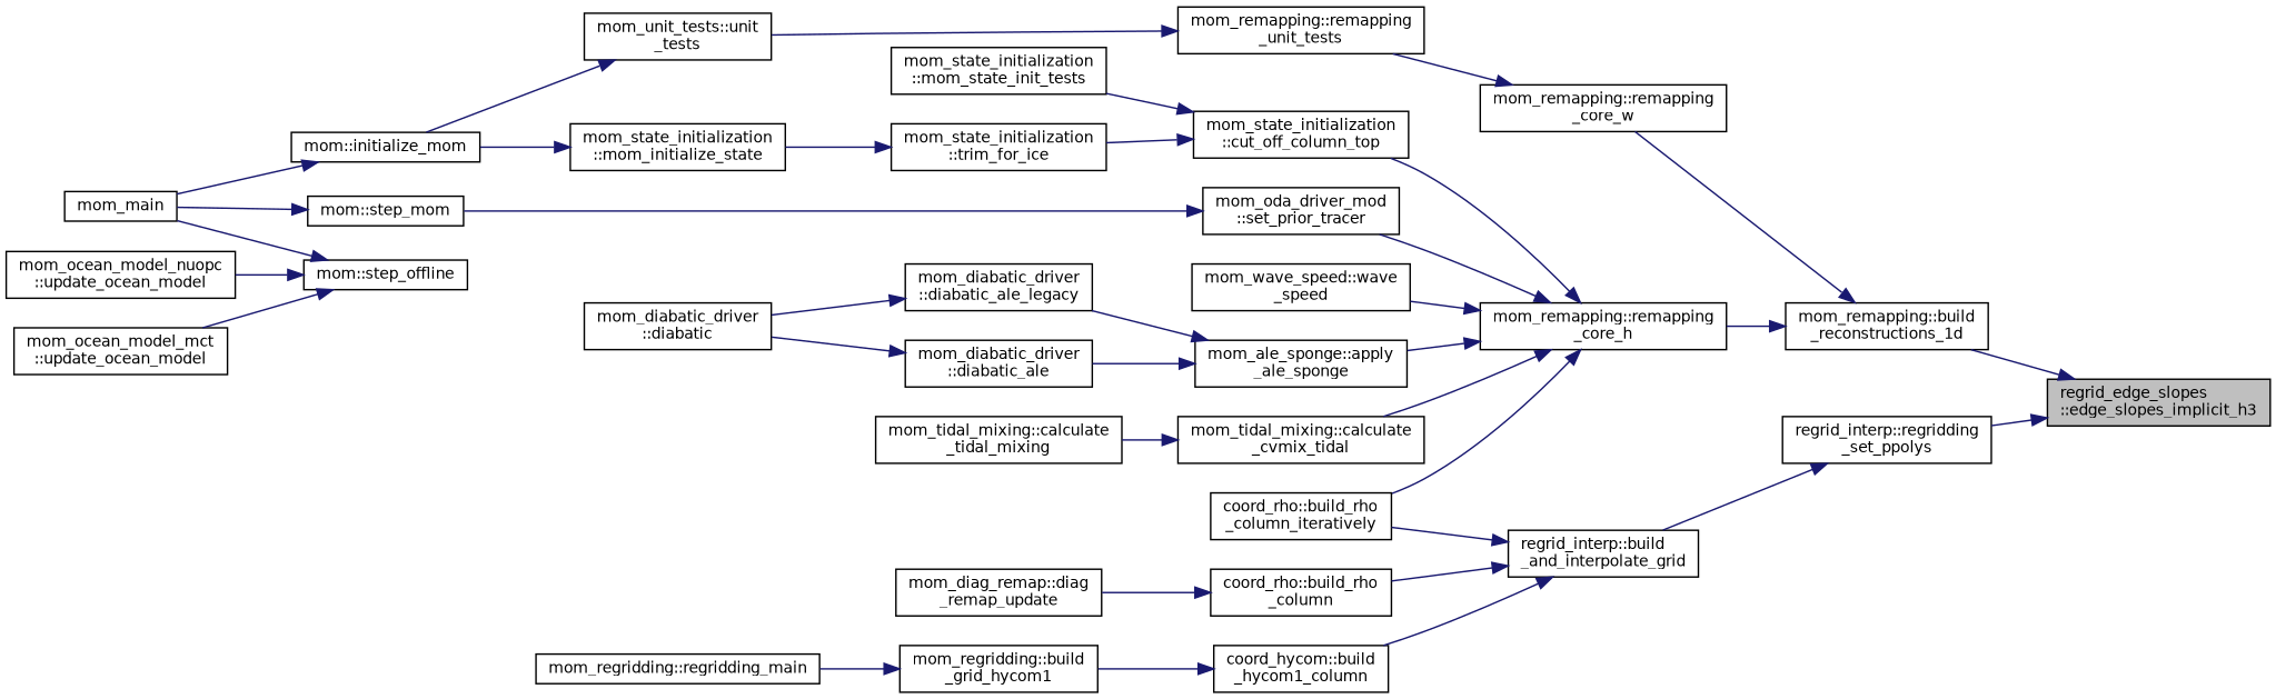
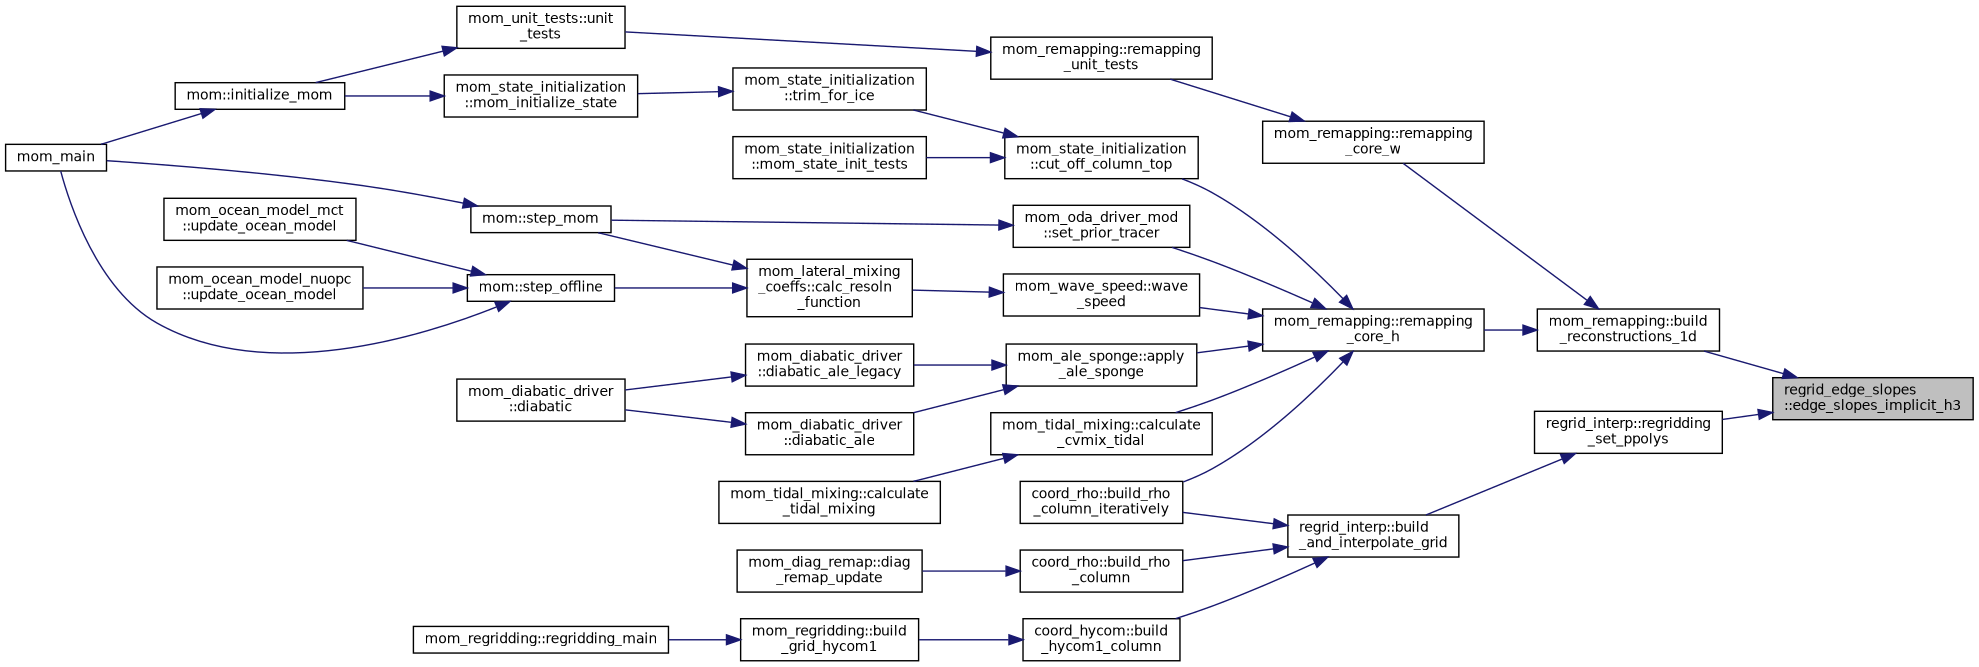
  digraph {
    rankdir=RL
    node [color=black fillcolor=white fontname=Helvetica fontsize=10 shape=record style=filled]
    edge [color=midnightblue dir=back fontname=Helvetica fontsize=10 labelfontname=Helvetica labelfontsize=10 style=solid]
    n1 [fillcolor=grey75 fontcolor=black height=0.2 label="regrid_edge_slopes\l::edge_slopes_implicit_h3" width=0.4]
    n2 [height=0.2 label="mom_remapping::build\l_reconstructions_1d" width=0.4]
    n3 [height=0.2 label="regrid_interp::regridding\l_set_ppolys" width=0.4]
    n4 [height=0.2 label="mom_remapping::remapping\l_core_h" width=0.4]
    n5 [height=0.2 label="mom_remapping::remapping\l_core_w" width=0.4]
    n6 [height=0.2 label="regrid_interp::build\l_and_interpolate_grid" width=0.4]
    n7 [height=0.2 label="mom_ale_sponge::apply\l_ale_sponge" width=0.4]
    n8 [height=0.2 label="coord_rho::build_rho\l_column_iteratively" width=0.4]
    n9 [height=0.2 label="mom_tidal_mixing::calculate\l_cvmix_tidal" width=0.4]
    n10 [height=0.2 label="mom_state_initialization\l::cut_off_column_top" width=0.4]
    n11 [height=0.2 label="mom_oda_driver_mod\l::set_prior_tracer" width=0.4]
    n12 [height=0.2 label="mom_wave_speed::wave\l_speed" width=0.4]
    n13 [height=0.2 label="mom_remapping::remapping\l_unit_tests" width=0.4]
    n14 [height=0.2 label="mom_diabatic_driver\l::diabatic_ale" width=0.4]
    n15 [height=0.2 label="mom_diabatic_driver\l::diabatic_ale_legacy" width=0.4]
    n16 [height=0.2 label="mom_tidal_mixing::calculate\l_tidal_mixing" width=0.4]
    n17 [height=0.2 label="mom_state_initialization\l::mom_state_init_tests" width=0.4]
    n18 [height=0.2 label="mom_state_initialization\l::trim_for_ice" width=0.4]
    n19 [height=0.2 label="mom::step_mom" width=0.4]
+   n20 [height=0.2 label="mom_lateral_mixing\l_coeffs::calc_resoln\l_function" width=0.4]
    n21 [height=0.2 label="mom_diabatic_driver\l::diabatic" width=0.4]
    n22 [height=0.2 label="mom_state_initialization\l::mom_initialize_state" width=0.4]
    n23 [height=0.2 label="mom::initialize_mom" width=0.4]
    n24 [height=0.2 label=mom_main width=0.4]
    n25 [height=0.2 label="mom::step_offline" width=0.4]
    n26 [height=0.2 label="mom_ocean_model_mct\l::update_ocean_model" width=0.4]
    n27 [height=0.2 label="mom_ocean_model_nuopc\l::update_ocean_model" width=0.4]
    n28 [height=0.2 label="mom_unit_tests::unit\l_tests" width=0.4]
    n29 [height=0.2 label="coord_hycom::build\l_hycom1_column" width=0.4]
    n30 [height=0.2 label="coord_rho::build_rho\l_column" width=0.4]
    n31 [height=0.2 label="mom_regridding::build\l_grid_hycom1" width=0.4]
    n32 [height=0.2 label="mom_diag_remap::diag\l_remap_update" width=0.4]
    n33 [height=0.2 label="mom_regridding::regridding_main" width=0.4]
    n1 -> n2
    n1 -> n3
    n2 -> n4
    n2 -> n5
    n3 -> n6
    n4 -> n7
    n4 -> n8
    n4 -> n9
    n4 -> n10
    n4 -> n11
    n4 -> n12
    n5 -> n13
    n6 -> n8
    n6 -> n29
    n6 -> n30
    n7 -> n14
    n7 -> n15
    n9 -> n16
    n10 -> n17
    n10 -> n18
    n11 -> n19
+   n12 -> n20
    n13 -> n28
    n14 -> n21
    n15 -> n21
    n18 -> n22
    n19 -> n24
+   n20 -> n19
+   n20 -> n25
    n22 -> n23
    n23 -> n24
    n25 -> n24
    n25 -> n26
    n25 -> n27
    n28 -> n23
    n29 -> n31
    n30 -> n32
    n31 -> n33
  }
